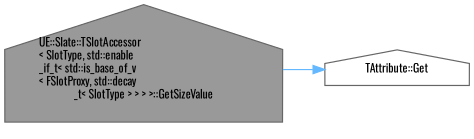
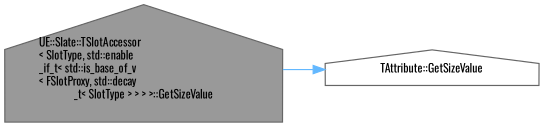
  digraph {
    rankdir=LR
    fontname=Oswald
    node [fontname=Oswald fontsize=10 shape=house style=filled]
    n1 [color=gray40 fillcolor=grey60 fontcolor=black height=0.2 label="UE::Slate::TSlotAccessor\l\< SlotType, std::enable\l_if_t\< std::is_base_of_v\l\< FSlotProxy, std::decay\l_t\< SlotType \> \> \> \>::GetSizeValue" width=0.4]
-   n2 [color=grey40 fillcolor=white height=0.2 label="TAttribute::Get" width=0.4]
+   n2 [color=grey40 fillcolor=white height=0.2 label="TAttribute::GetSizeValue" width=0.4]
    n1 -> n2 [color=steelblue1 fontname=Oswald fontsize=10 labelfontname=Helvetica labelfontsize=10 style=solid]
  }
